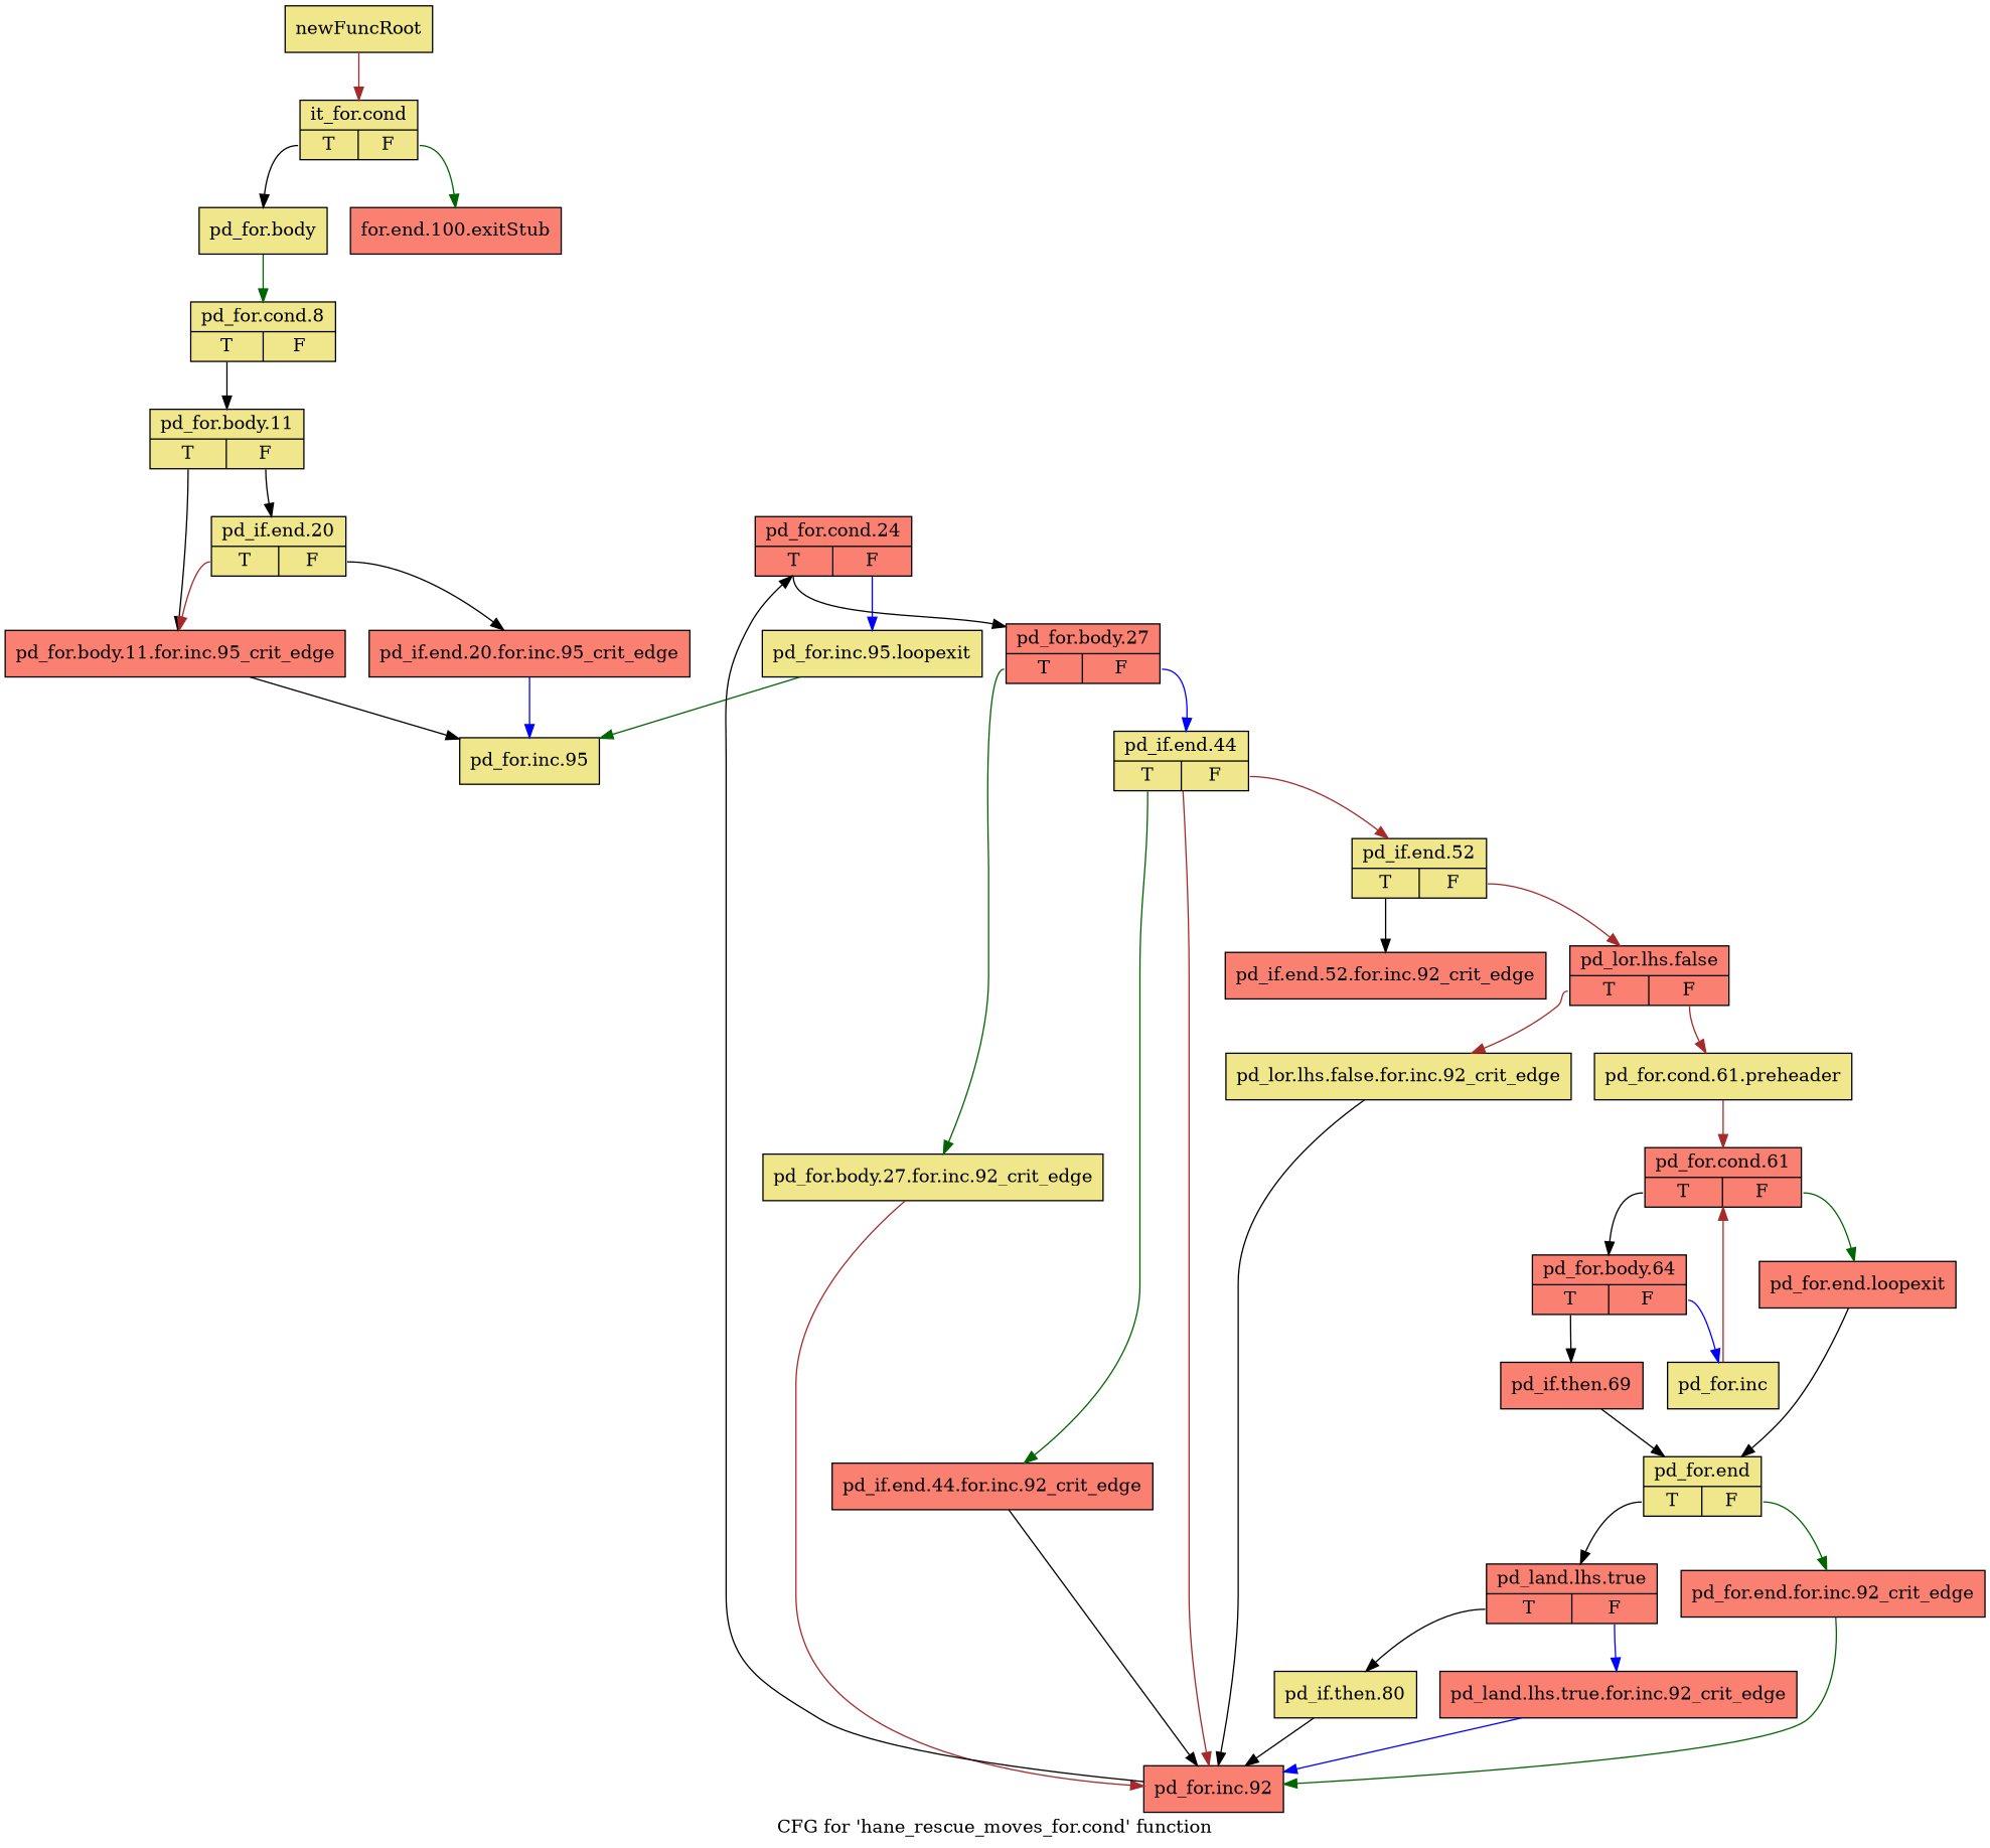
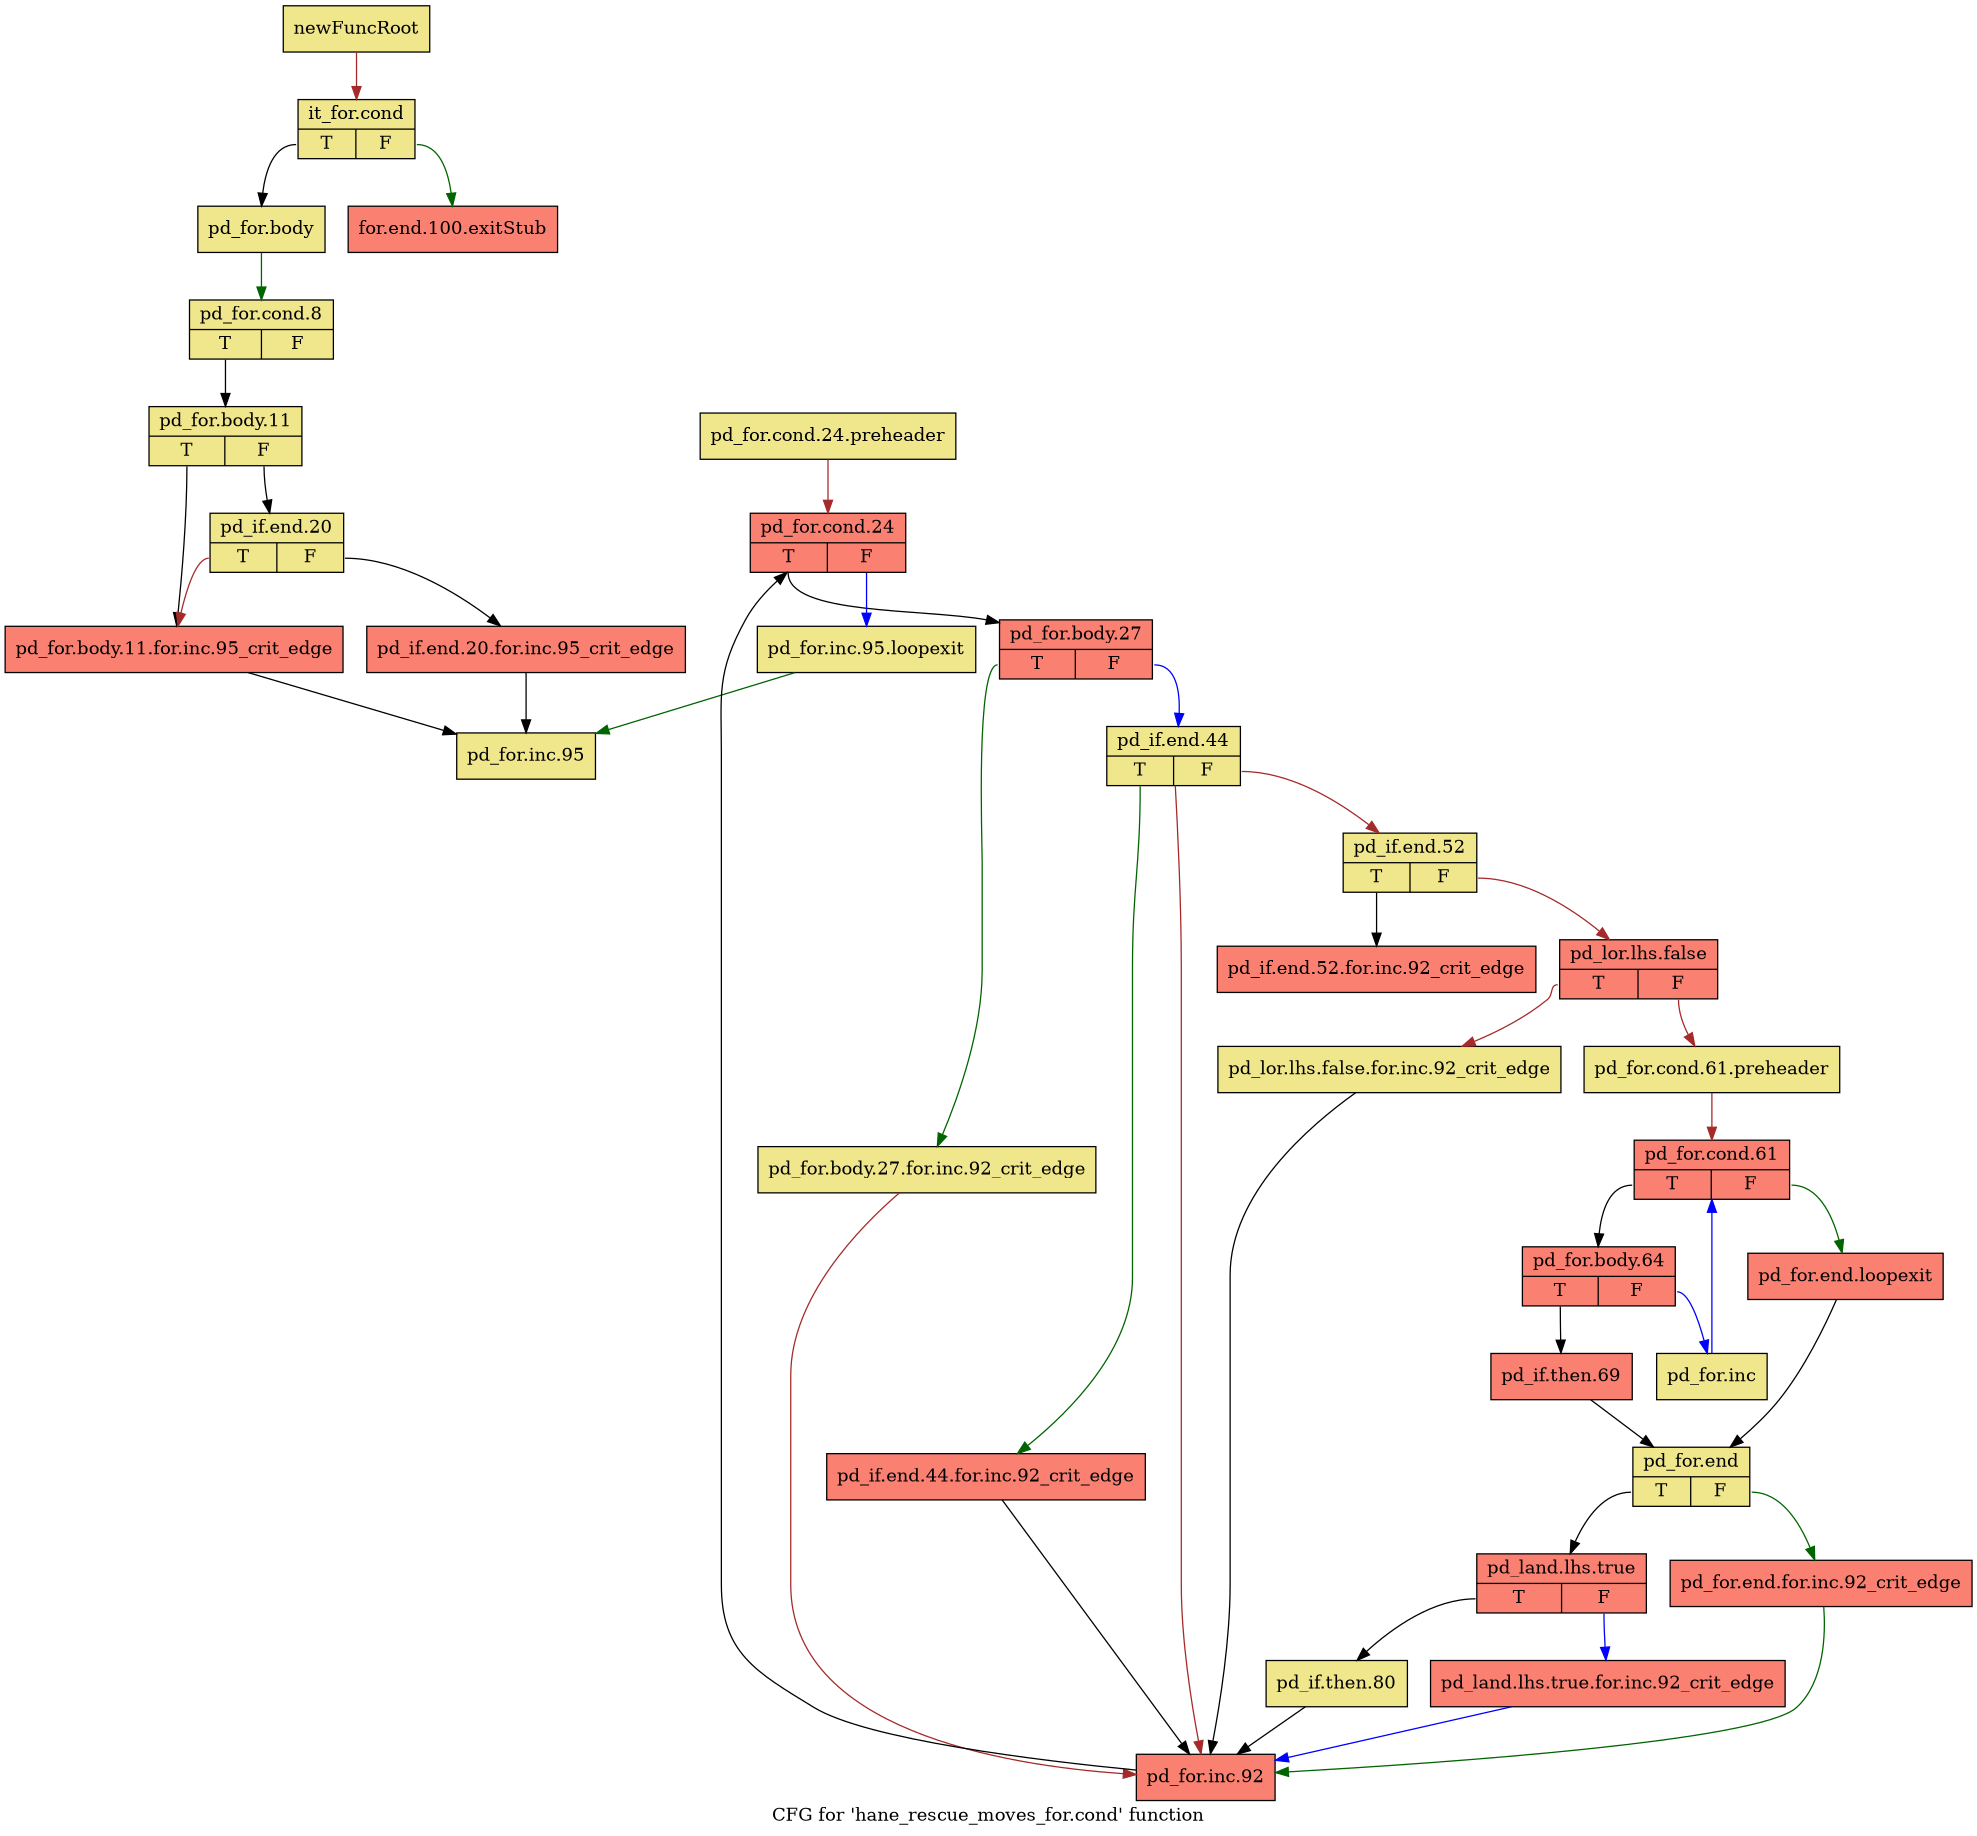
  digraph {
    label="CFG for 'hane_rescue_moves_for.cond' function"
    node [fillcolor=khaki shape=record style=filled]
    edge [color=black]
    n1 [label="{newFuncRoot}"]
    n2 [label="{it_for.cond|{<s0>T|<s1>F}}"]
    n3 [fillcolor=salmon label="{for.end.100.exitStub}"]
    n4 [label="{pd_for.body}"]
    n5 [label="{pd_for.cond.8|{<s0>T|<s1>F}}"]
    n6 [label="{pd_for.body.11|{<s0>T|<s1>F}}"]
    n7 [fillcolor=salmon label="{pd_for.body.11.for.inc.95_crit_edge}"]
    n8 [label="{pd_if.end.20|{<s0>T|<s1>F}}"]
    n9 [label="{pd_for.inc.95}"]
    n10 [fillcolor=salmon label="{pd_if.end.20.for.inc.95_crit_edge}"]
+   n11 [label="{pd_for.cond.24.preheader}"]
    n12 [fillcolor=salmon label="{pd_for.cond.24|{<s0>T|<s1>F}}"]
    n13 [fillcolor=salmon label="{pd_for.body.27|{<s0>T|<s1>F}}"]
    n14 [label="{pd_for.inc.95.loopexit}"]
    n15 [label="{pd_for.body.27.for.inc.92_crit_edge}"]
    n16 [label="{pd_if.end.44|{<s0>T|<s1>F}}"]
    n17 [fillcolor=salmon label="{pd_for.inc.92}"]
    n18 [fillcolor=salmon label="{pd_if.end.44.for.inc.92_crit_edge}"]
    n19 [label="{pd_if.end.52|{<s0>T|<s1>F}}"]
    n20 [fillcolor=salmon label="{pd_if.end.52.for.inc.92_crit_edge}"]
    n21 [fillcolor=salmon label="{pd_lor.lhs.false|{<s0>T|<s1>F}}"]
    n22 [label="{pd_lor.lhs.false.for.inc.92_crit_edge}"]
    n23 [label="{pd_for.cond.61.preheader}"]
    n24 [fillcolor=salmon label="{pd_for.cond.61|{<s0>T|<s1>F}}"]
    n25 [fillcolor=salmon label="{pd_for.body.64|{<s0>T|<s1>F}}"]
    n26 [fillcolor=salmon label="{pd_for.end.loopexit}"]
    n27 [fillcolor=salmon label="{pd_if.then.69}"]
    n28 [label="{pd_for.inc}"]
    n29 [label="{pd_for.end|{<s0>T|<s1>F}}"]
    n30 [fillcolor=salmon label="{pd_land.lhs.true|{<s0>T|<s1>F}}"]
    n31 [fillcolor=salmon label="{pd_for.end.for.inc.92_crit_edge}"]
    n32 [label="{pd_if.then.80}"]
    n33 [fillcolor=salmon label="{pd_land.lhs.true.for.inc.92_crit_edge}"]
    n1 -> n2 [color=brown]
    n2 -> n3 [color=darkgreen tailport=s1]
    n2 -> n4 [tailport=s0]
    n4 -> n5 [color=darkgreen]
    n5 -> n6 [tailport=s0]
    n6 -> n7 [tailport=s0]
    n6 -> n8 [tailport=s1]
    n7 -> n9
    n8 -> n7 [color=brown tailport=s0]
    n8 -> n10 [tailport=s1]
-   n10 -> n9 [color=blue]
+   n10 -> n9
+   n11 -> n12 [color=brown]
    n12 -> n13 [tailport=s0]
    n12 -> n14 [color=blue tailport=s1]
    n13 -> n15 [color=darkgreen tailport=s0]
    n13 -> n16 [color=blue tailport=s1]
    n14 -> n9 [color=darkgreen]
    n15 -> n17 [color=brown]
    n16 -> n17 [color=brown]
    n16 -> n18 [color=darkgreen tailport=s0]
    n16 -> n19 [color=brown tailport=s1]
    n17 -> n12
    n18 -> n17
    n19 -> n20 [tailport=s0]
    n19 -> n21 [color=brown tailport=s1]
    n21 -> n22 [color=brown tailport=s0]
    n21 -> n23 [color=brown tailport=s1]
    n22 -> n17
    n23 -> n24 [color=brown]
    n24 -> n25 [tailport=s0]
    n24 -> n26 [color=darkgreen tailport=s1]
    n25 -> n27 [tailport=s0]
    n25 -> n28 [color=blue tailport=s1]
    n26 -> n29
    n27 -> n29
-   n28 -> n24 [color=brown]
+   n28 -> n24 [color=blue]
    n29 -> n30 [tailport=s0]
    n29 -> n31 [color=darkgreen tailport=s1]
    n30 -> n32 [tailport=s0]
    n30 -> n33 [color=blue tailport=s1]
    n31 -> n17 [color=darkgreen]
    n32 -> n17
    n33 -> n17 [color=blue]
  }
